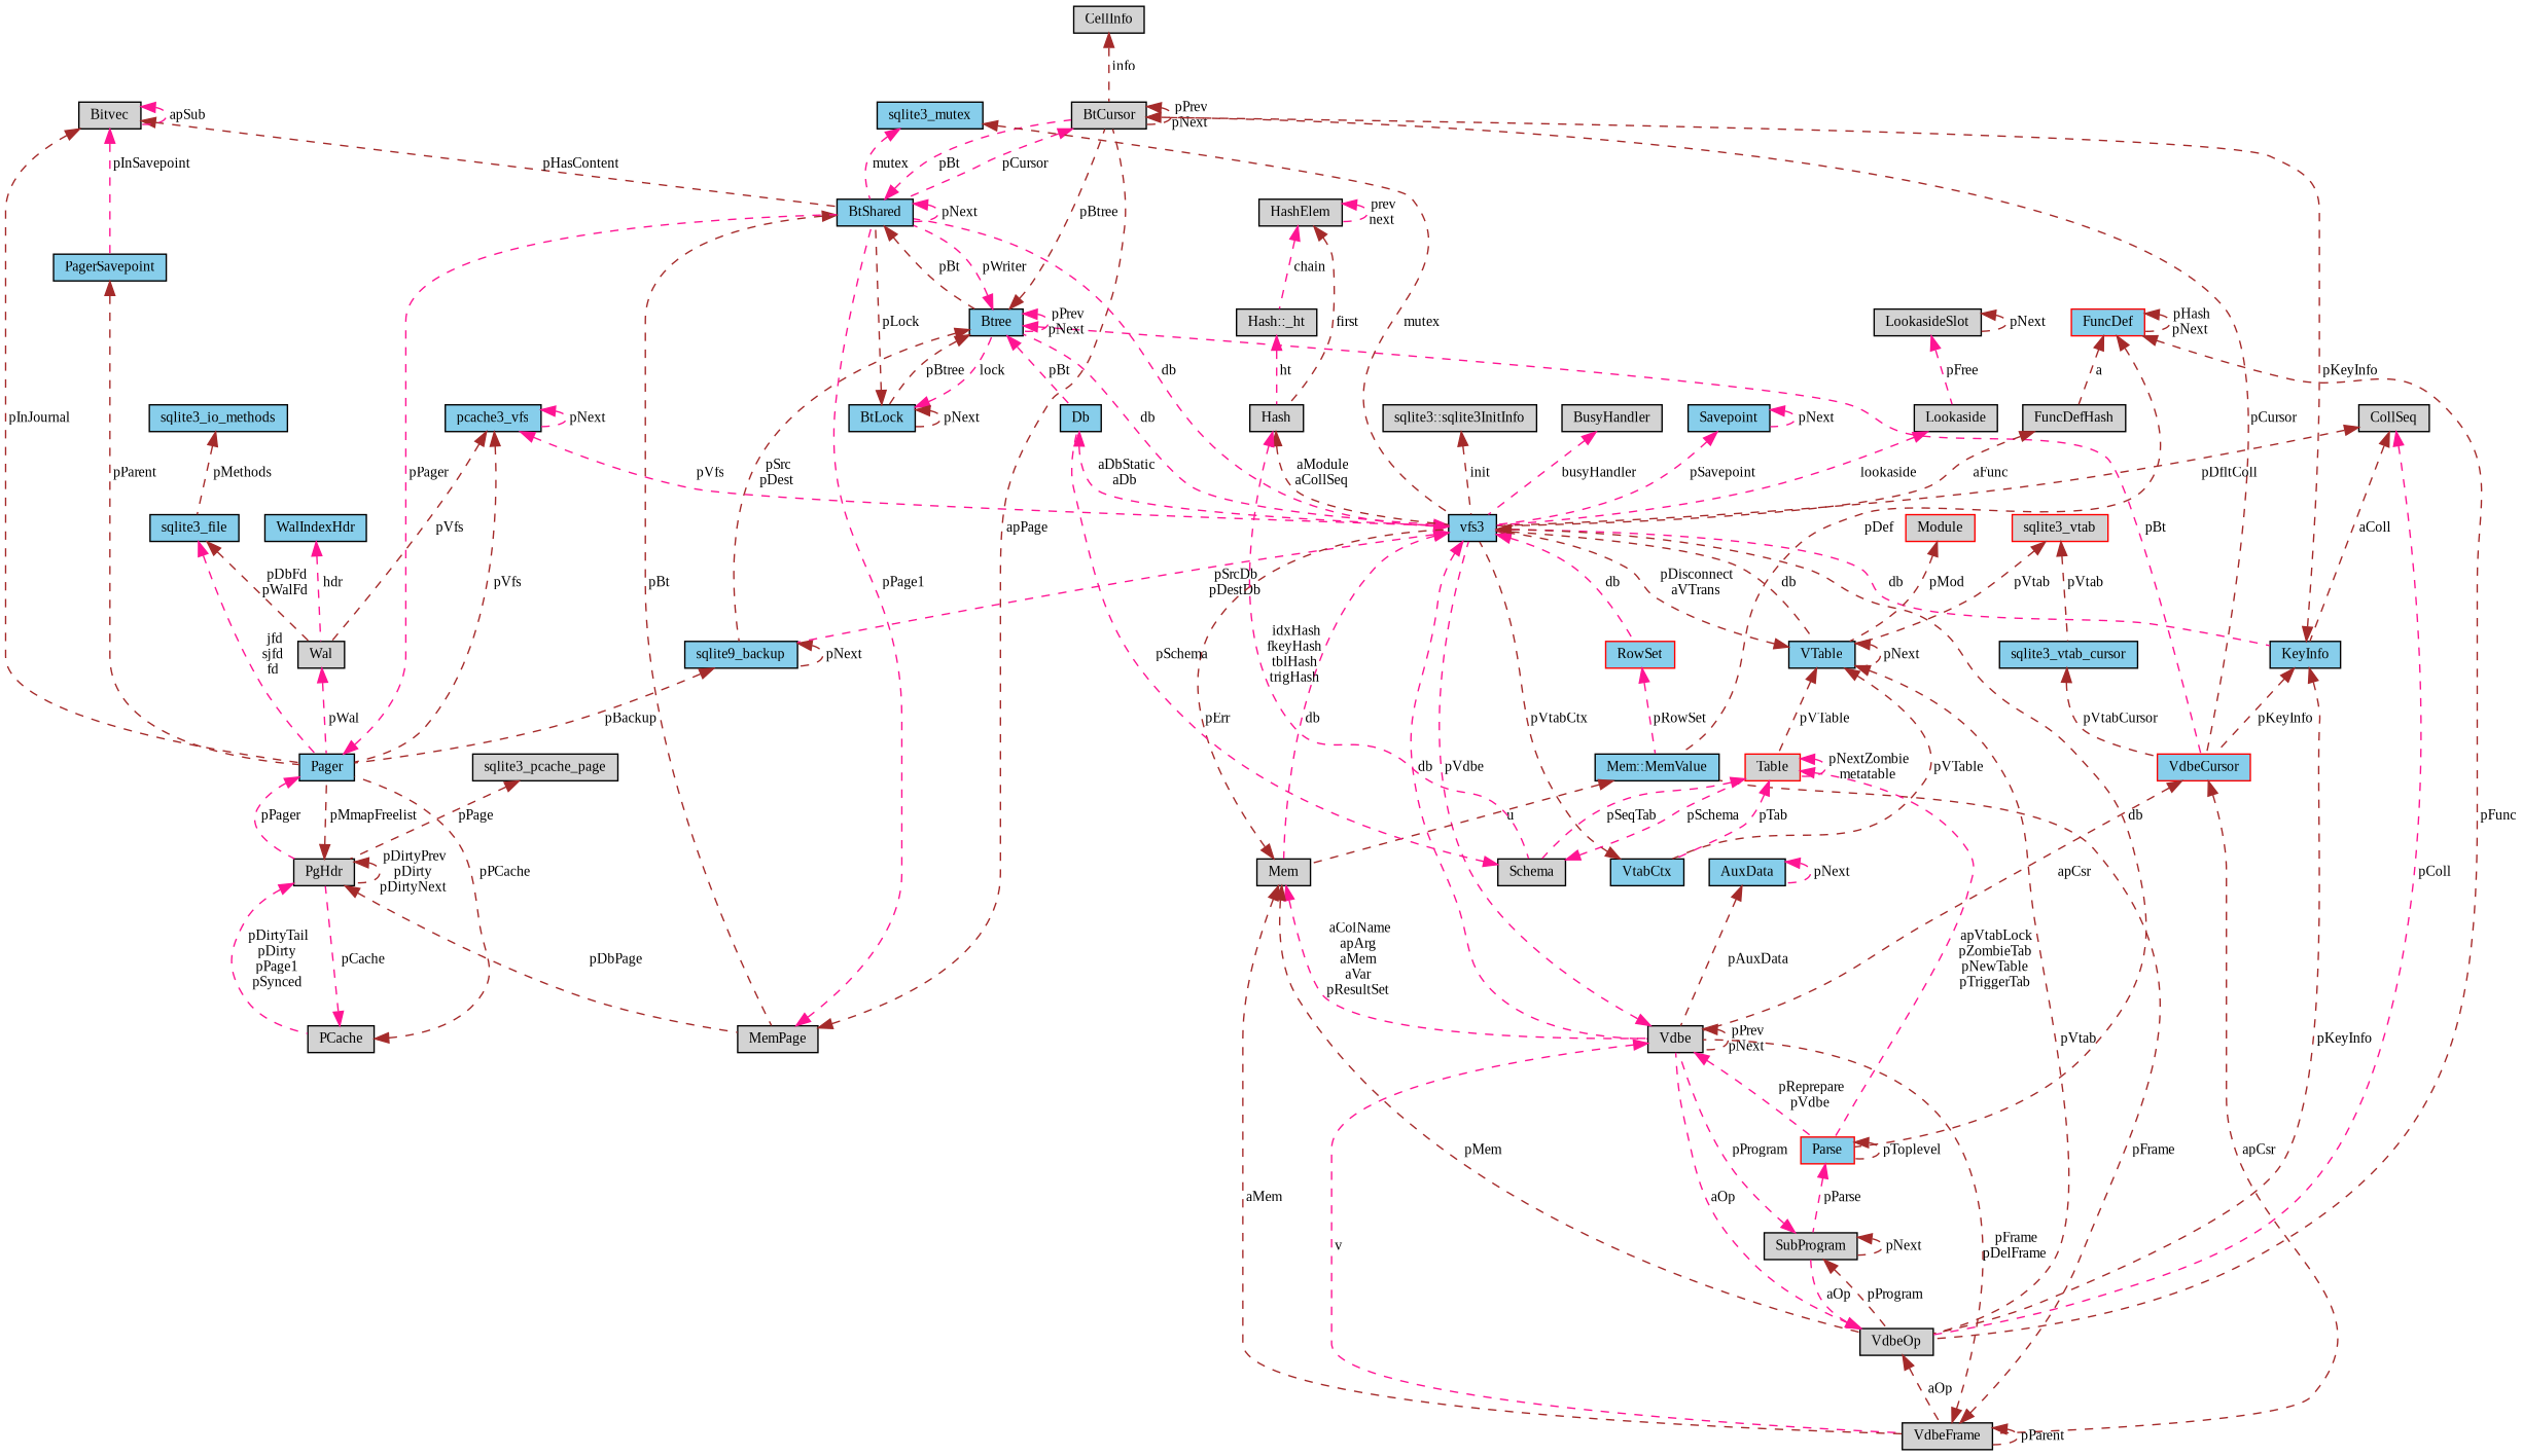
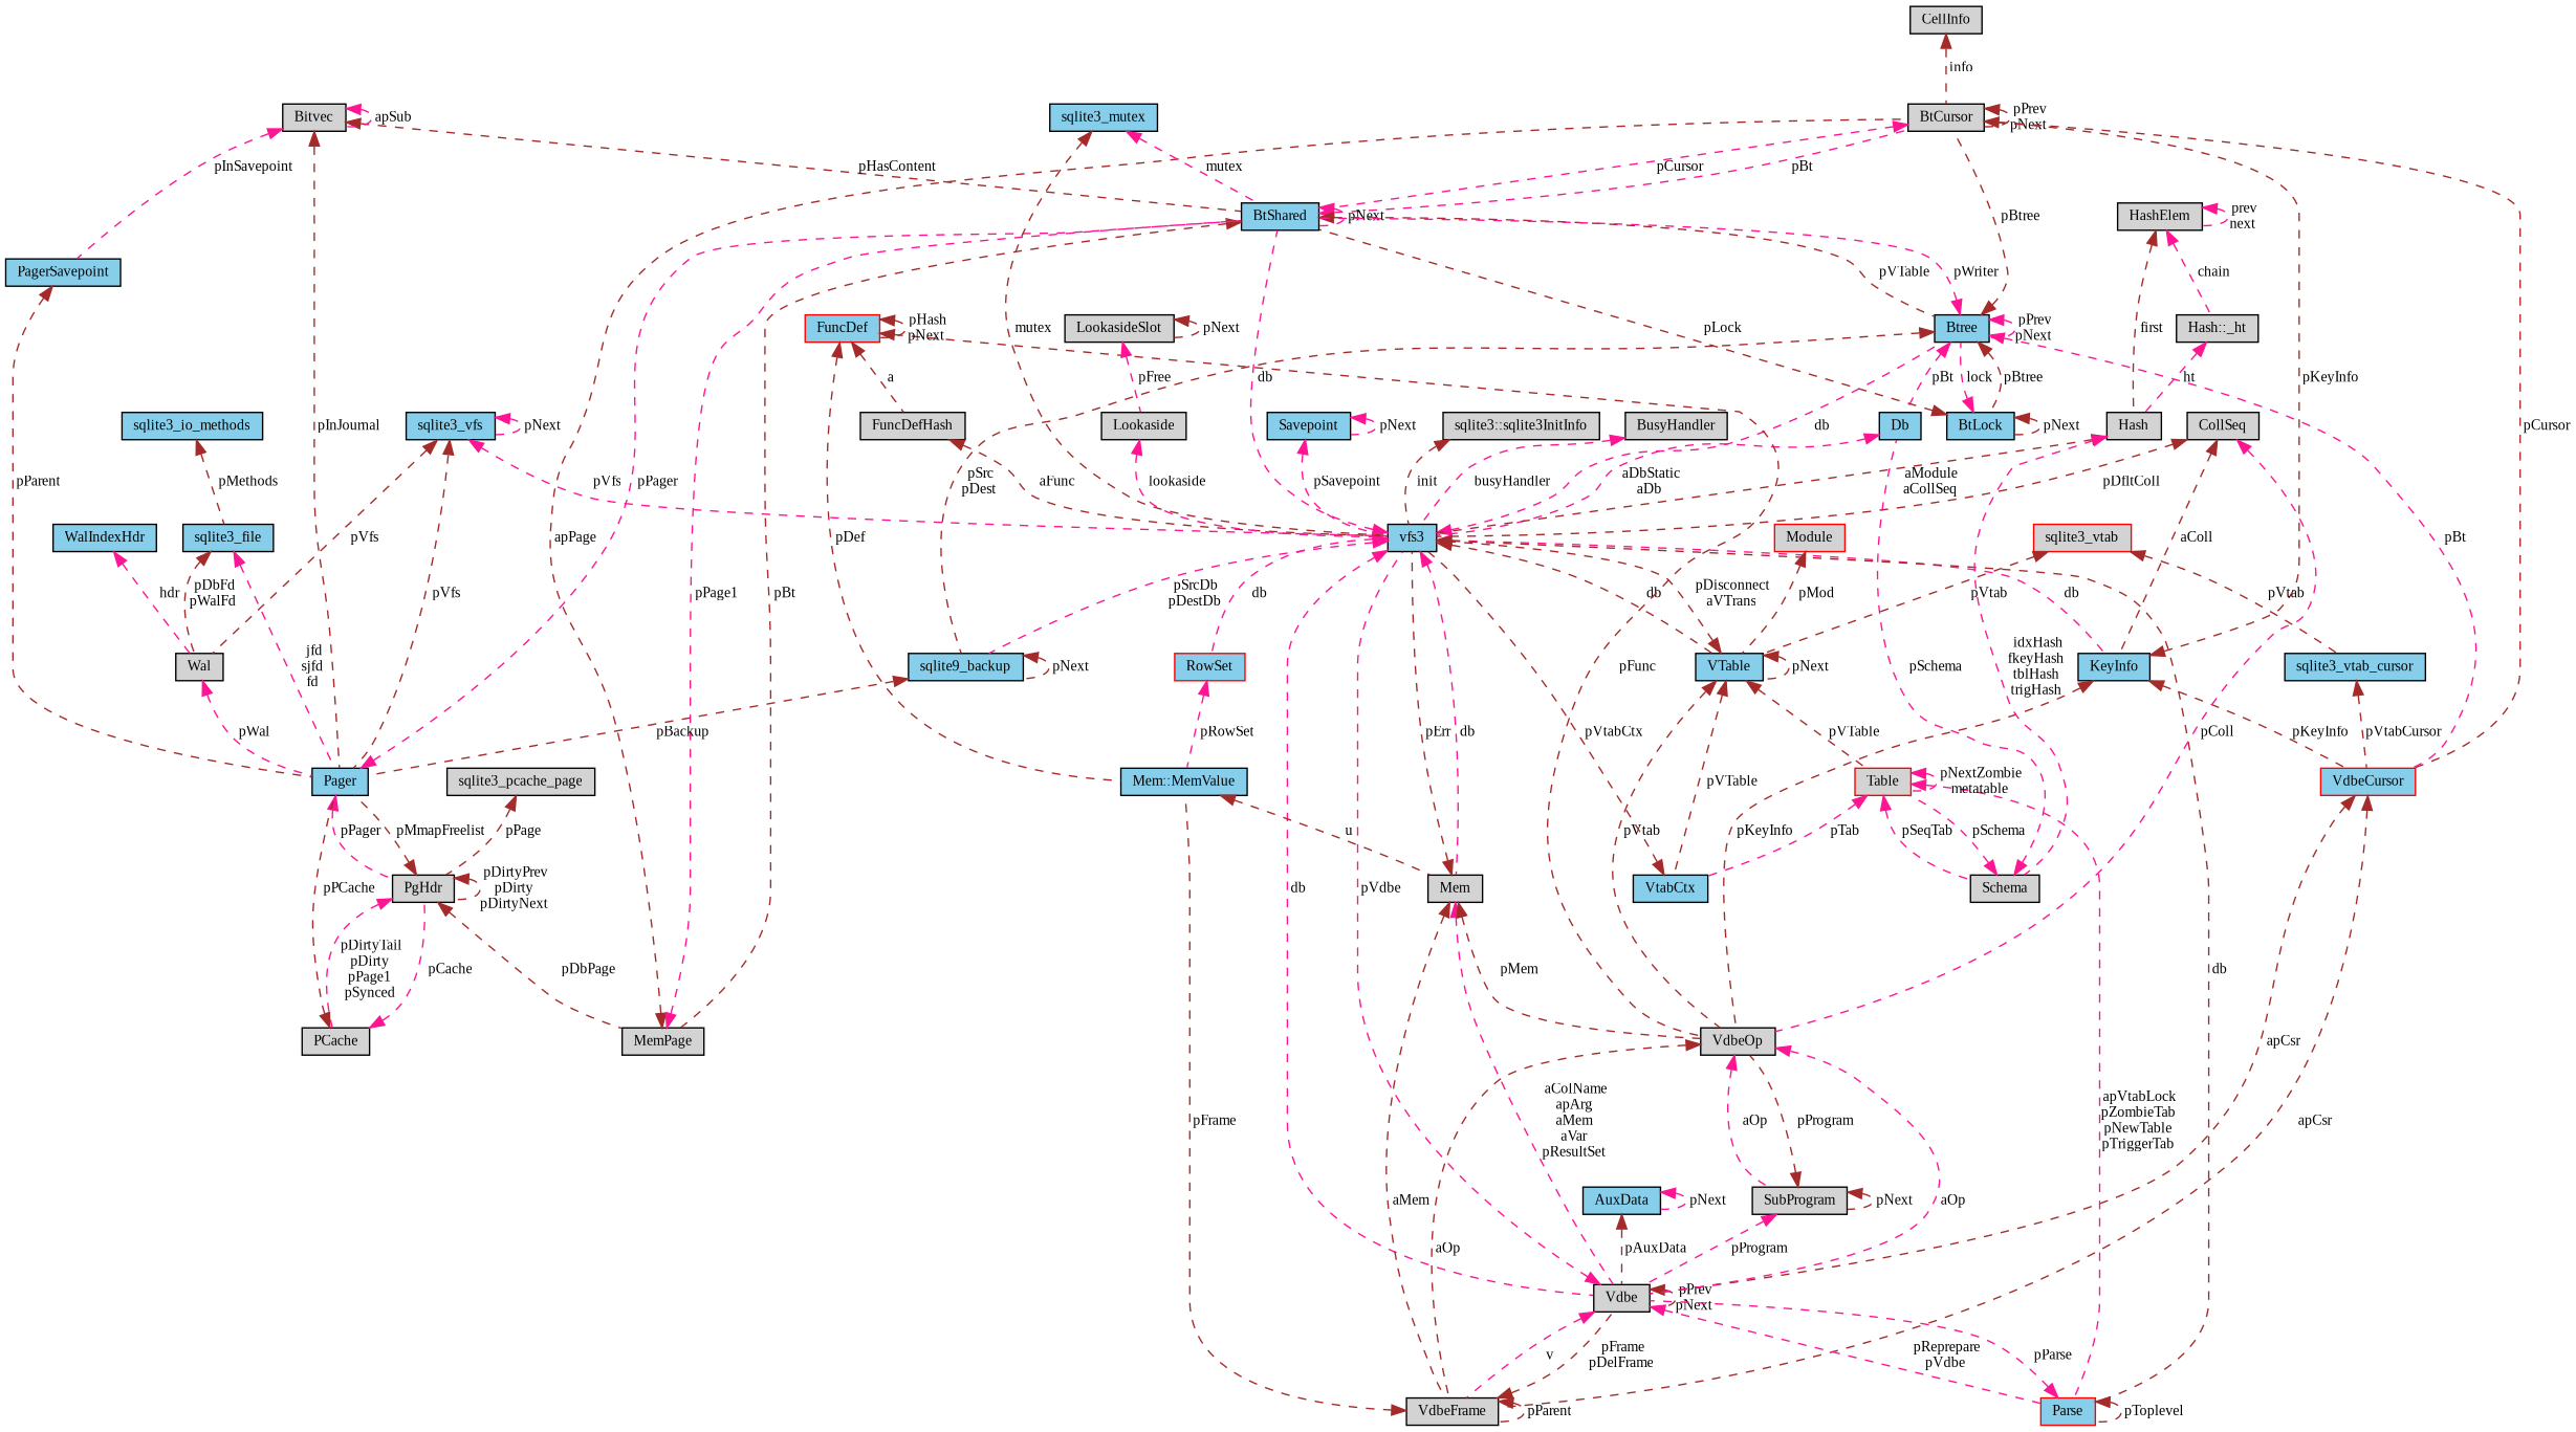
  digraph {
    fontname="Liberation Serif"
    node [color=black fillcolor=lightgrey fontname="Liberation Serif" fontsize=10 shape=record style=filled]
    edge [color=brown dir=back fontname="Liberation Serif" fontsize=10 labelfontname=Helvetica labelfontsize=10 style=dashed]
    n1 [fontcolor=black height=0.2 label=BtCursor width=0.4]
    n2 [fillcolor=skyblue height=0.2 label=BtShared width=0.4]
    n3 [color=red fillcolor=skyblue height=0.2 label=VdbeCursor width=0.4]
    n4 [fillcolor=skyblue height=0.2 label=Btree width=0.4]
    n5 [height=0.2 label=MemPage width=0.4]
    n6 [height=0.2 label=Vdbe width=0.4]
    n7 [height=0.2 label=VdbeFrame width=0.4]
    n8 [height=0.2 label=CellInfo width=0.4]
    n9 [fillcolor=skyblue height=0.2 label=sqlite9_backup width=0.4]
    n10 [fillcolor=skyblue height=0.2 label=BtLock width=0.4]
    n11 [fillcolor=skyblue height=0.2 label=Db width=0.4]
    n12 [fillcolor=skyblue height=0.2 label=vfs3 width=0.4]
    n13 [height=0.2 label=Mem width=0.4]
    n14 [fillcolor=skyblue height=0.2 label=VTable width=0.4]
    n15 [fillcolor=skyblue height=0.2 label=KeyInfo width=0.4]
    n16 [color=red fillcolor=skyblue height=0.2 label=Parse width=0.4]
    n17 [color=red fillcolor=skyblue height=0.2 label=RowSet width=0.4]
    n18 [height=0.2 label=VdbeOp width=0.4]
    n19 [color=red height=0.2 label=Table width=0.4]
    n20 [fillcolor=skyblue height=0.2 label=VtabCtx width=0.4]
    n21 [fillcolor=skyblue height=0.2 label="Mem::MemValue" width=0.4]
    n22 [fillcolor=skyblue height=0.2 label=Pager width=0.4]
    n23 [height=0.2 label=SubProgram width=0.4]
    n24 [fillcolor=skyblue height=0.2 label=AuxData width=0.4]
    n25 [height=0.2 label=CollSeq width=0.4]
    n26 [height=0.2 label=Schema width=0.4]
    n27 [color=red height=0.2 label=Module width=0.4]
    n28 [color=red height=0.2 label=sqlite3_vtab width=0.4]
    n29 [fillcolor=skyblue height=0.2 label=sqlite3_vtab_cursor width=0.4]
    n30 [color=red fillcolor=skyblue height=0.2 label=FuncDef width=0.4]
    n31 [height=0.2 label=FuncDefHash width=0.4]
    n32 [height=0.2 label=Hash width=0.4]
    n33 [height=0.2 label="Hash::_ht" width=0.4]
    n34 [height=0.2 label=HashElem width=0.4]
    n35 [fillcolor=skyblue height=0.2 label=Savepoint width=0.4]
    n36 [height=0.2 label=Lookaside width=0.4]
    n37 [height=0.2 label=LookasideSlot width=0.4]
    n38 [fillcolor=skyblue height=0.2 label=sqlite3_mutex width=0.4]
-   n39 [fillcolor=skyblue height=0.2 label=pcache3_vfs width=0.4]
+   n39 [fillcolor=skyblue height=0.2 label=sqlite3_vfs width=0.4]
    n40 [height=0.2 label=Wal width=0.4]
    n41 [height=0.2 label=PgHdr width=0.4]
    n42 [height=0.2 label="sqlite3::sqlite3InitInfo" width=0.4]
    n43 [height=0.2 label=BusyHandler width=0.4]
    n44 [height=0.2 label=Bitvec width=0.4]
    n45 [fillcolor=skyblue height=0.2 label=PagerSavepoint width=0.4]
    n46 [height=0.2 label=PCache width=0.4]
    n47 [height=0.2 label=sqlite3_pcache_page width=0.4]
    n48 [fillcolor=skyblue height=0.2 label=sqlite3_file width=0.4]
    n49 [fillcolor=skyblue height=0.2 label=sqlite3_io_methods width=0.4]
    n50 [fillcolor=skyblue height=0.2 label=WalIndexHdr width=0.4]
    n1 -> n1 [label=" pPrev\npNext"]
    n1 -> n2 [color=deeppink label=" pCursor"]
    n1 -> n3 [label=" pCursor"]
    n2 -> n1 [color=deeppink label=" pBt"]
    n2 -> n2 [color=deeppink label=" pNext"]
-   n2 -> n4 [label=" pBt"]
+   n2 -> n4 [label=" pVTable"]
    n2 -> n5 [label=" pBt"]
    n3 -> n6 [label=" apCsr"]
    n3 -> n7 [label=" apCsr"]
    n4 -> n1 [label=" pBtree"]
    n4 -> n2 [color=deeppink label=" pWriter"]
    n4 -> n3 [color=deeppink label=" pBt"]
    n4 -> n4 [color=deeppink label=" pPrev\npNext"]
    n4 -> n9 [label=" pSrc\npDest"]
    n4 -> n10 [label=" pBtree"]
    n4 -> n11 [color=deeppink label=" pBt"]
    n5 -> n1 [label=" apPage"]
    n5 -> n2 [color=deeppink label=" pPage1"]
    n6 -> n6 [label=" pPrev\npNext"]
    n6 -> n7 [color=deeppink label=" v"]
    n6 -> n12 [color=deeppink label=" pVdbe"]
    n6 -> n16 [color=deeppink label=" pReprepare\npVdbe"]
    n7 -> n6 [label=" pFrame\npDelFrame"]
    n7 -> n7 [label=" pParent"]
    n7 -> n21 [label=" pFrame"]
    n8 -> n1 [label=" info"]
    n9 -> n9 [label=" pNext"]
    n9 -> n22 [label=" pBackup"]
    n10 -> n2 [label=" pLock"]
    n10 -> n4 [color=deeppink label=" lock"]
    n10 -> n10 [label=" pNext"]
    n11 -> n12 [color=deeppink label=" aDbStatic\naDb"]
    n12 -> n2 [color=deeppink label=" db"]
    n12 -> n4 [color=deeppink label=" db"]
    n12 -> n6 [color=deeppink label=" db"]
    n12 -> n9 [color=deeppink label=" pSrcDb\npDestDb"]
    n12 -> n13 [color=deeppink label=" db"]
    n12 -> n14 [label=" db"]
    n12 -> n15 [color=deeppink label=" db"]
    n12 -> n16 [label=" db"]
    n12 -> n17 [color=deeppink label=" db"]
    n13 -> n6 [color=deeppink label=" aColName\napArg\naMem\naVar\npResultSet"]
    n13 -> n7 [label=" aMem"]
    n13 -> n12 [label=" pErr"]
    n13 -> n18 [label=" pMem"]
    n14 -> n12 [label=" pDisconnect\naVTrans"]
    n14 -> n14 [label=" pNext"]
    n14 -> n18 [label=" pVtab"]
    n14 -> n19 [label=" pVTable"]
    n14 -> n20 [label=" pVTable"]
    n15 -> n1 [label=" pKeyInfo"]
    n15 -> n3 [label=" pKeyInfo"]
    n15 -> n18 [label=" pKeyInfo"]
-   n16 -> n23 [color=deeppink label=" pParse"]
+   n16 -> n6 [color=deeppink label=" pParse"]
    n16 -> n16 [label=" pToplevel"]
    n17 -> n21 [color=deeppink label=" pRowSet"]
    n18 -> n6 [color=deeppink label=" aOp"]
    n18 -> n7 [label=" aOp"]
    n18 -> n23 [color=deeppink label=" aOp"]
    n19 -> n16 [color=deeppink label=" apVtabLock\npZombieTab\npNewTable\npTriggerTab"]
    n19 -> n19 [color=deeppink label=" pNextZombie\nmetatable"]
    n19 -> n20 [color=deeppink label=" pTab"]
    n19 -> n26 [color=deeppink label=" pSeqTab"]
    n20 -> n12 [label=" pVtabCtx"]
    n21 -> n13 [label=" u"]
    n22 -> n2 [color=deeppink label=" pPager"]
    n22 -> n41 [color=deeppink label=" pPager"]
    n23 -> n6 [color=deeppink label=" pProgram"]
    n23 -> n18 [label=" pProgram"]
    n23 -> n23 [label=" pNext"]
    n24 -> n6 [label=" pAuxData"]
    n24 -> n24 [color=deeppink label=" pNext"]
    n25 -> n12 [label=" pDfltColl"]
    n25 -> n15 [label=" aColl"]
    n25 -> n18 [color=deeppink label=" pColl"]
    n26 -> n11 [color=deeppink label=" pSchema"]
    n26 -> n19 [color=deeppink label=" pSchema"]
    n27 -> n14 [label=" pMod"]
    n28 -> n14 [label=" pVtab"]
    n28 -> n29 [label=" pVtab"]
    n29 -> n3 [label=" pVtabCursor"]
    n30 -> n18 [label=" pFunc"]
    n30 -> n21 [label=" pDef"]
    n30 -> n30 [label=" pHash\npNext"]
    n30 -> n31 [label=" a"]
    n31 -> n12 [label=" aFunc"]
    n32 -> n12 [label=" aModule\naCollSeq"]
    n32 -> n26 [color=deeppink label=" idxHash\nfkeyHash\ntblHash\ntrigHash"]
    n33 -> n32 [color=deeppink label=" ht"]
    n34 -> n32 [label=" first"]
    n34 -> n33 [color=deeppink label=" chain"]
    n34 -> n34 [color=deeppink label=" prev\nnext"]
    n35 -> n12 [color=deeppink label=" pSavepoint"]
    n35 -> n35 [color=deeppink label=" pNext"]
    n36 -> n12 [color=deeppink label=" lookaside"]
    n37 -> n36 [color=deeppink label=" pFree"]
    n37 -> n37 [label=" pNext"]
    n38 -> n2 [color=deeppink label=" mutex"]
    n38 -> n12 [label=" mutex"]
    n39 -> n12 [color=deeppink label=" pVfs"]
    n39 -> n22 [label=" pVfs"]
    n39 -> n39 [color=deeppink label=" pNext"]
    n39 -> n40 [label=" pVfs"]
    n40 -> n22 [color=deeppink label=" pWal"]
    n41 -> n5 [label=" pDbPage"]
    n41 -> n22 [label=" pMmapFreelist"]
    n41 -> n41 [label=" pDirtyPrev\npDirty\npDirtyNext"]
    n41 -> n46 [color=deeppink label=" pDirtyTail\npDirty\npPage1\npSynced"]
    n42 -> n12 [label=" init"]
    n43 -> n12 [color=deeppink label=" busyHandler"]
    n44 -> n2 [label=" pHasContent"]
    n44 -> n22 [label=" pInJournal"]
    n44 -> n44 [color=deeppink label=" apSub"]
    n44 -> n45 [color=deeppink label=" pInSavepoint"]
    n45 -> n22 [label=" pParent"]
    n46 -> n22 [label=" pPCache"]
    n46 -> n41 [color=deeppink label=" pCache"]
    n47 -> n41 [label=" pPage"]
    n48 -> n22 [color=deeppink label=" jfd\nsjfd\nfd"]
    n48 -> n40 [label=" pDbFd\npWalFd"]
    n49 -> n48 [label=" pMethods"]
    n50 -> n40 [color=deeppink label=" hdr"]
  }
